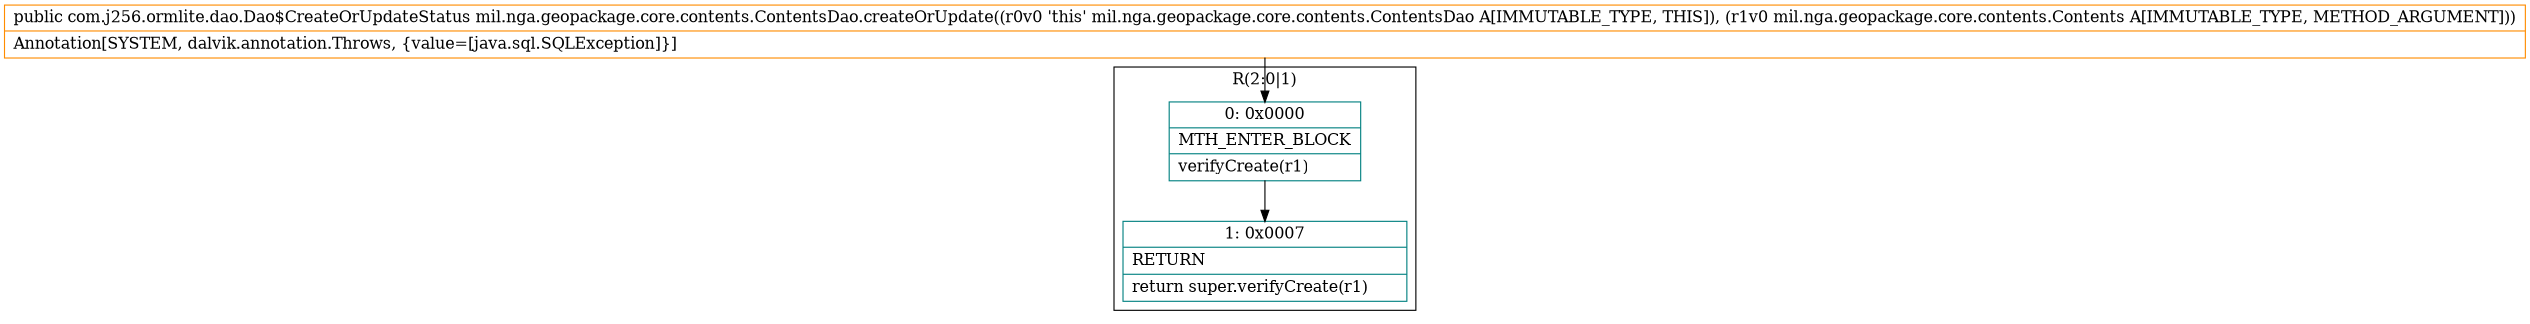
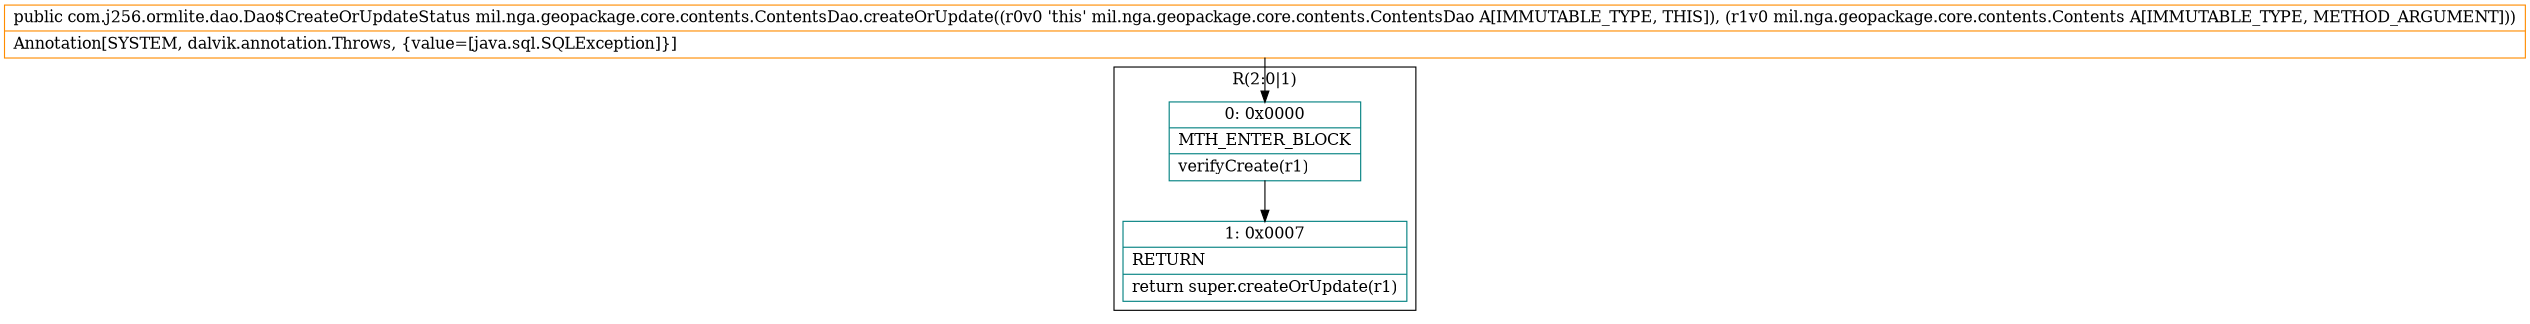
  digraph {
    node [color=teal shape=record]
    n1 [label="{0\:\ 0x0000|MTH_ENTER_BLOCK\l|verifyCreate(r1)\l}"]
-   n2 [label="{1\:\ 0x0007|RETURN\l|return super.verifyCreate(r1)\l}"]
+   n2 [label="{1\:\ 0x0007|RETURN\l|return super.createOrUpdate(r1)\l}"]
    n3 [label="{public com.j256.ormlite.dao.Dao$CreateOrUpdateStatus mil.nga.geopackage.core.contents.ContentsDao.createOrUpdate((r0v0 'this' mil.nga.geopackage.core.contents.ContentsDao A[IMMUTABLE_TYPE, THIS]), (r1v0 mil.nga.geopackage.core.contents.Contents A[IMMUTABLE_TYPE, METHOD_ARGUMENT]))  | Annotation[SYSTEM, dalvik.annotation.Throws, \{value=[java.sql.SQLException]\}]\l}" color=darkorange]
    subgraph cluster_1 {
      label="R(2:0|1)"
      n1
      n2
    }
    n1 -> n2
    n3 -> n1
  }
